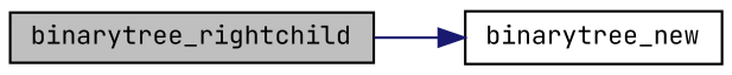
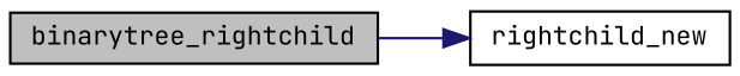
  digraph {
    rankdir=LR
    fontname="JetBrains Mono"
    node [color=black fontname="JetBrains Mono" fontsize=10 shape=record style=filled]
    n1 [fillcolor=grey75 fontcolor=black height=0.2 label=binarytree_rightchild width=0.4]
-   n2 [fillcolor=white height=0.2 label=binarytree_new width=0.4]
+   n2 [fillcolor=white height=0.2 label=rightchild_new width=0.4]
    n1 -> n2 [color=midnightblue fontname="JetBrains Mono" fontsize=10 labelfontname=Helvetica labelfontsize=10 style=solid]
  }
